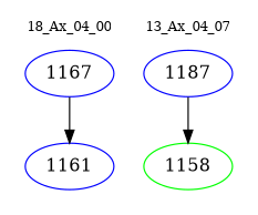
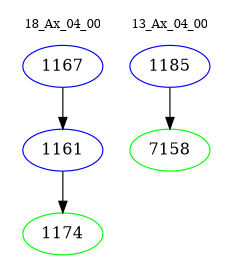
  digraph {
    node [color=blue]
    edge [color=black]
    n1 [label=1167]
    n2 [label=1161]
-   n4 [label=1187]
-   n5 [color=green label=1158]
+   n3 [color=green label=1174]
+   n4 [label=1185]
+   n5 [color=green label=7158]
    subgraph cluster_1 {
      color=white
      fontsize=10
      label="18_Ax_04_00"
      n1
      n2
+     n3
    }
    subgraph cluster_2 {
      color=white
      fontsize=10
-     label="13_Ax_04_07"
+     label="13_Ax_04_00"
      n4
      n5
    }
    n1 -> n2
+   n2 -> n3
    n4 -> n5
  }
